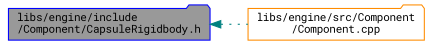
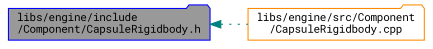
  digraph {
    rankdir=LR
    fontname="Roboto Mono"
    node [fontname="Roboto Mono" fontsize=10 shape=folder style=filled]
    n1 [color=blue fillcolor=grey60 fontcolor=black height=0.2 label="libs/engine/include\l/Component/CapsuleRigidbody.h" width=0.4]
-   n2 [color=darkorange fillcolor=white height=0.2 label="libs/engine/src/Component\l/Component.cpp" width=0.4]
+   n2 [color=darkorange fillcolor=white height=0.2 label="libs/engine/src/Component\l/CapsuleRigidbody.cpp" width=0.4]
    n1 -> n2 [color=teal dir=back fontname="Roboto Mono" fontsize=10 labelfontname=Helvetica labelfontsize=10 style=dotted]
  }
